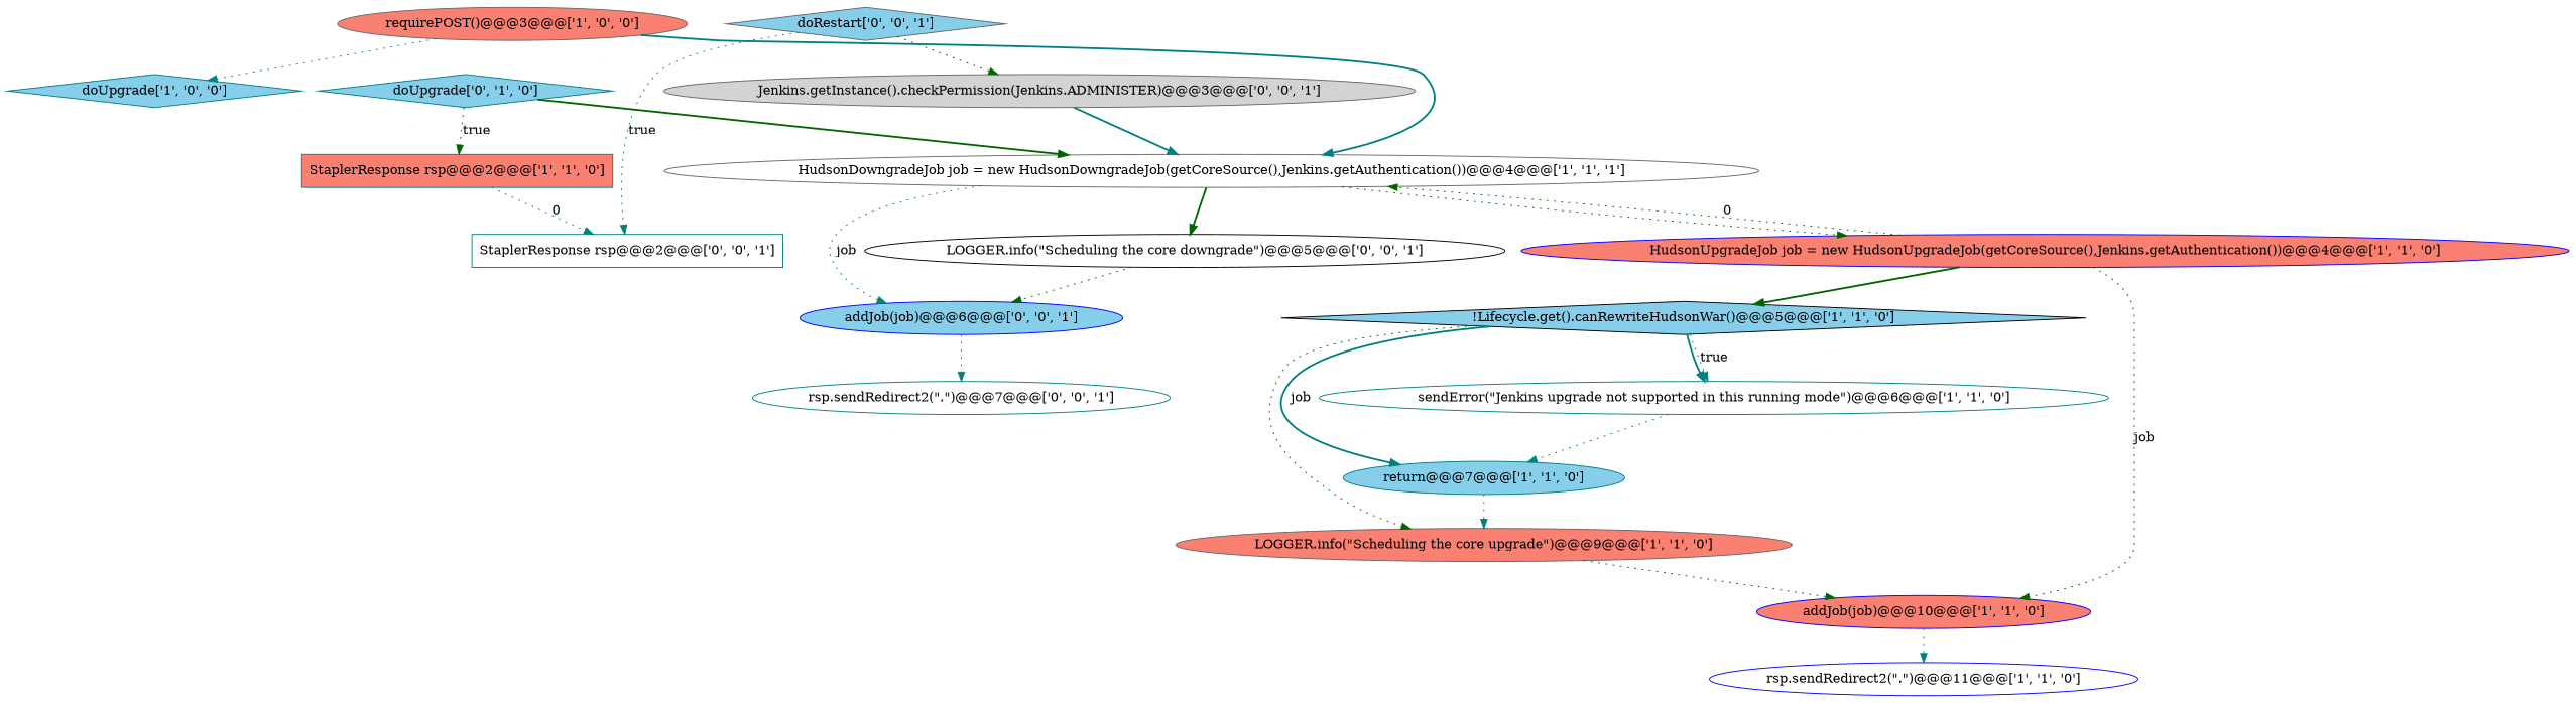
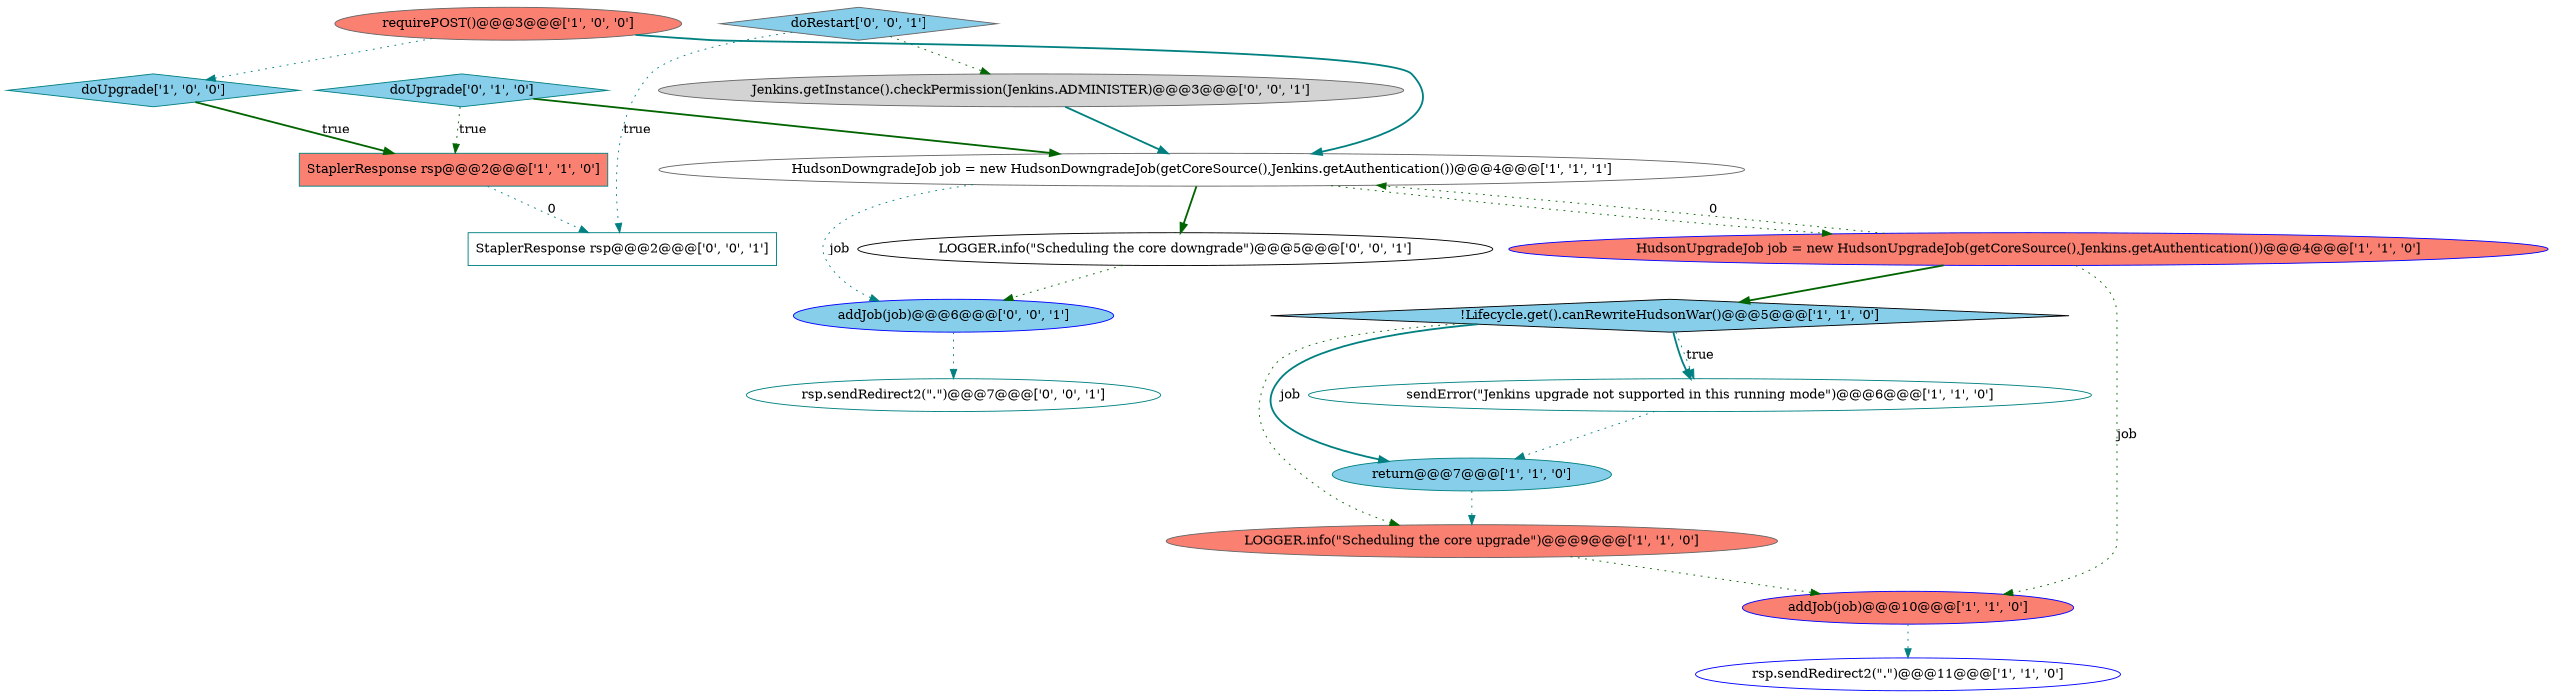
  digraph {
    node [color=teal fillcolor=white shape=ellipse style=filled]
    edge [color=teal style=dotted]
    n1 [label="StaplerResponse rsp@@@2@@@['0', '0', '1']" shape=box]
    n2 [color=gray40 fillcolor=salmon label="LOGGER.info(\"Scheduling the core upgrade\")@@@9@@@['1', '1', '0']"]
    n3 [color=blue fillcolor=salmon label="addJob(job)@@@10@@@['1', '1', '0']"]
    n4 [color=blue label="rsp.sendRedirect2(\".\")@@@11@@@['1', '1', '0']"]
    n5 [color=gray40 label="HudsonDowngradeJob job = new HudsonDowngradeJob(getCoreSource(),Jenkins.getAuthentication())@@@4@@@['1', '1', '1']"]
    n6 [color=blue fillcolor=skyblue label="addJob(job)@@@6@@@['0', '0', '1']"]
    n7 [color=blue fillcolor=salmon label="HudsonUpgradeJob job = new HudsonUpgradeJob(getCoreSource(),Jenkins.getAuthentication())@@@4@@@['1', '1', '0']"]
    n8 [color=black label="LOGGER.info(\"Scheduling the core downgrade\")@@@5@@@['0', '0', '1']"]
    n9 [label="rsp.sendRedirect2(\".\")@@@7@@@['0', '0', '1']"]
    n10 [color=black fillcolor=skyblue label="!Lifecycle.get().canRewriteHudsonWar()@@@5@@@['1', '1', '0']" shape=diamond]
    n11 [fillcolor=salmon label="StaplerResponse rsp@@@2@@@['1', '1', '0']" shape=box]
    n12 [color=gray40 fillcolor=skyblue label="doRestart['0', '0', '1']" shape=diamond]
    n13 [color=gray40 fillcolor=lightgrey label="Jenkins.getInstance().checkPermission(Jenkins.ADMINISTER)@@@3@@@['0', '0', '1']"]
    n14 [fillcolor=skyblue label="return@@@7@@@['1', '1', '0']"]
    n15 [label="sendError(\"Jenkins upgrade not supported in this running mode\")@@@6@@@['1', '1', '0']"]
    n16 [color=gray40 fillcolor=salmon label="requirePOST()@@@3@@@['1', '0', '0']"]
    n17 [fillcolor=skyblue label="doUpgrade['1', '0', '0']" shape=diamond]
    n18 [fillcolor=skyblue label="doUpgrade['0', '1', '0']" shape=diamond]
    n2 -> n3 [color=darkgreen]
    n3 -> n4
    n5 -> n6 [label=job]
    n5 -> n7 [color=darkgreen]
    n5 -> n8 [color=darkgreen style=bold]
    n6 -> n9
    n7 -> n3 [color=darkgreen label=job]
    n7 -> n5 [color=darkgreen label=0]
    n7 -> n10 [color=darkgreen style=bold]
    n8 -> n6 [color=darkgreen]
    n10 -> n2 [color=darkgreen]
    n10 -> n14 [label=job style=bold]
    n10 -> n15 [style=bold]
    n10 -> n15 [label=true]
    n11 -> n1 [label=0]
    n12 -> n1 [label=true]
    n12 -> n13 [color=darkgreen]
    n13 -> n5 [style=bold]
    n14 -> n2
    n15 -> n14
    n16 -> n5 [style=bold]
    n16 -> n17
+   n17 -> n11 [color=darkgreen label=true style=bold]
    n18 -> n5 [color=darkgreen style=bold]
    n18 -> n11 [color=darkgreen label=true]
  }
